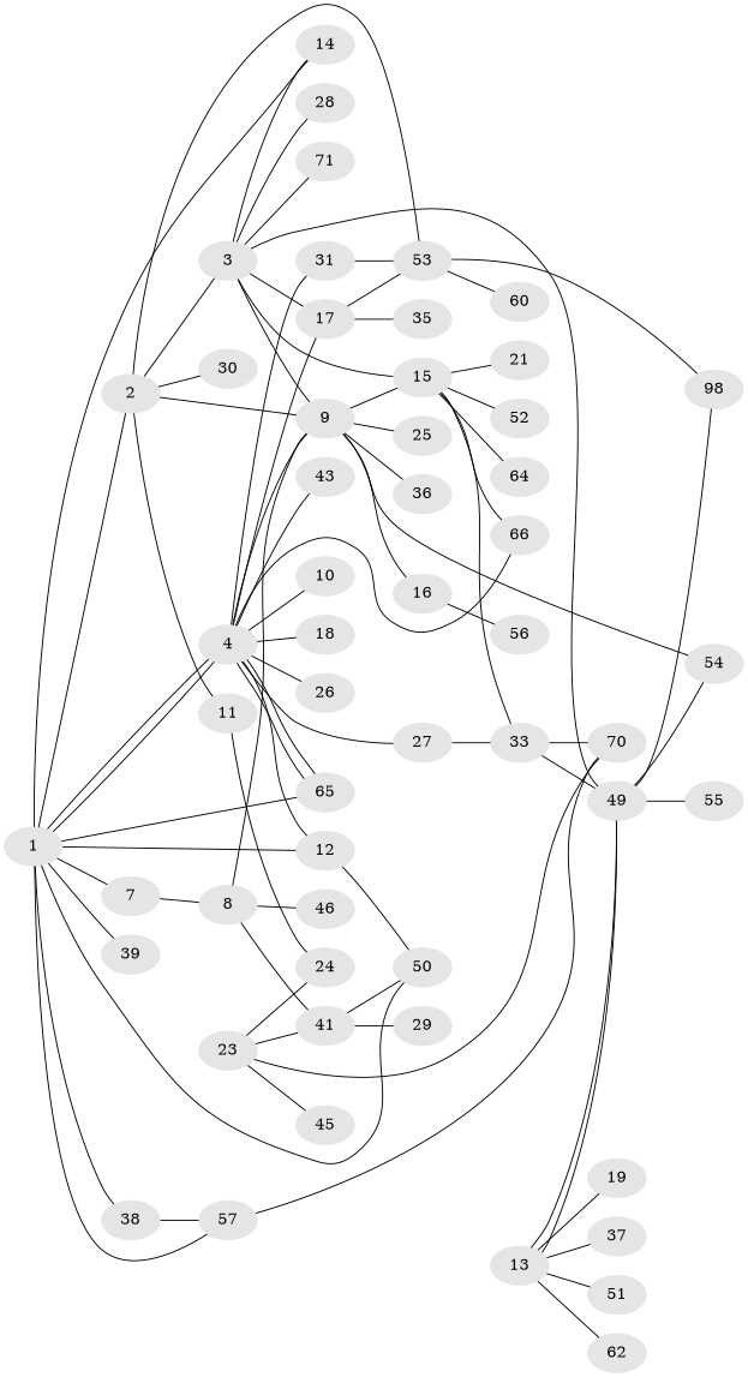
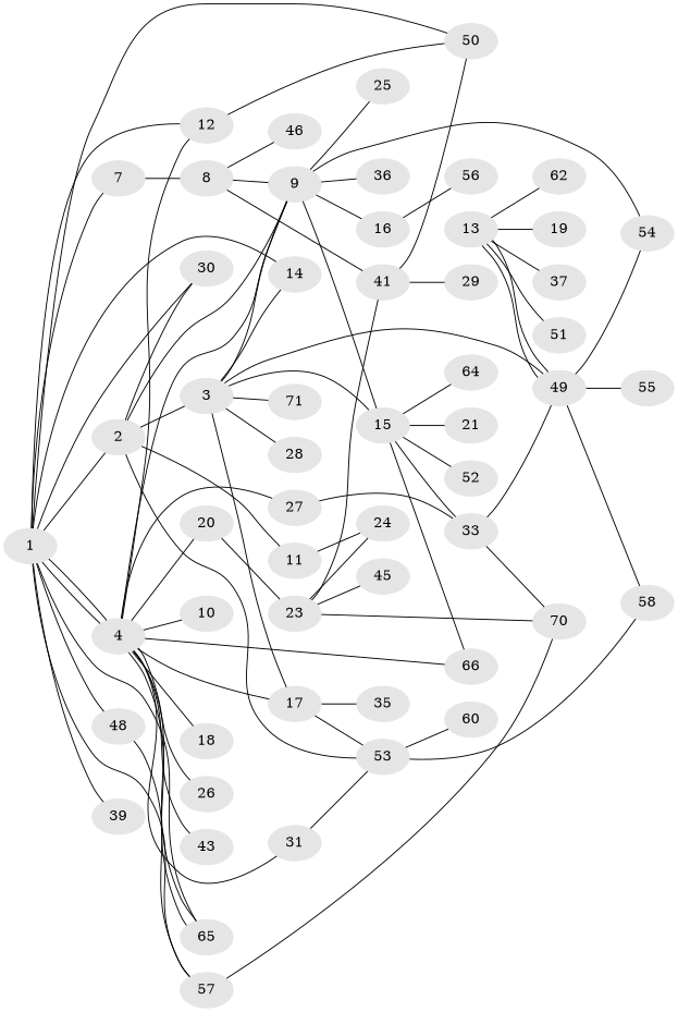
  graph {
    rankdir=LR
    node [color=gray90 style=filled]
    1 [super="+6"]
    2
    4 [super="+44"]
    7
    12
    30 [super="+35"]
    n7 [label=14]
-   38
+   38 [label=48]
    39
    57
    65
    50
    3 [super="+5"]
    9 [super="+40"]
    11 [super="+22"]
    53 [super="+68"]
    17 [super="+67"]
    10
    18
+   20
    26 [super="+32"]
    27
    31
    43
    66
    8 [super="+74"]
    13 [super="+14"]
    49 [super="+69"]
    19
    37
    51
    62
    70 [super="+73"]
    15 [super="+42"]
    28
    71
    16
    25 [super="+48"]
    36
    54
    24
    n42 [label=35]
-   58 [label=98]
+   58
    60
    21
    33 [super="+61"]
    52
    64
    55
    23 [super="+63"]
    41 [super="+47"]
    46
    29 [super="+59"]
    56
    45
    1 -- 2
    1 -- 4
    1 -- 4
    1 -- 7
    1 -- 12
+   1 -- 30
    1 -- n7
    1 -- 38
    1 -- 39
    1 -- 57
    1 -- 65
    1 -- 50
    2 -- 30
    2 -- 3
    2 -- 9
    2 -- 11
    2 -- 53
    4 -- 12
    4 -- 65
    4 -- 65
    4 -- 9
    4 -- 17
    4 -- 10
    4 -- 18
+   4 -- 20
    4 -- 26
    4 -- 27
    4 -- 31
    4 -- 43
    4 -- 66
    7 -- 8
    12 -- 50
    38 -- 57
    57 -- 70
    3 -- n7
    3 -- 9
    3 -- 17
    3 -- 49
    3 -- 15
    3 -- 28
    3 -- 71
    9 -- 15
    9 -- 16
    9 -- 25
    9 -- 36
    9 -- 54
    11 -- 24
    53 -- 58
    53 -- 60
    17 -- 53
    17 -- n42
+   20 -- 23
    27 -- 33
    31 -- 53
    8 -- 9
    8 -- 41
    8 -- 46
    13 -- 49
    13 -- 49
    13 -- 19
    13 -- 37
    13 -- 51
    13 -- 62
    49 -- 54
    49 -- 58
    49 -- 55
    15 -- 66
    15 -- 21
    15 -- 33
    15 -- 52
    15 -- 64
    16 -- 56
    33 -- 49
    33 -- 70
    23 -- 70
    23 -- 24
    23 -- 41
    23 -- 45
    41 -- 50
    41 -- 29
  }
